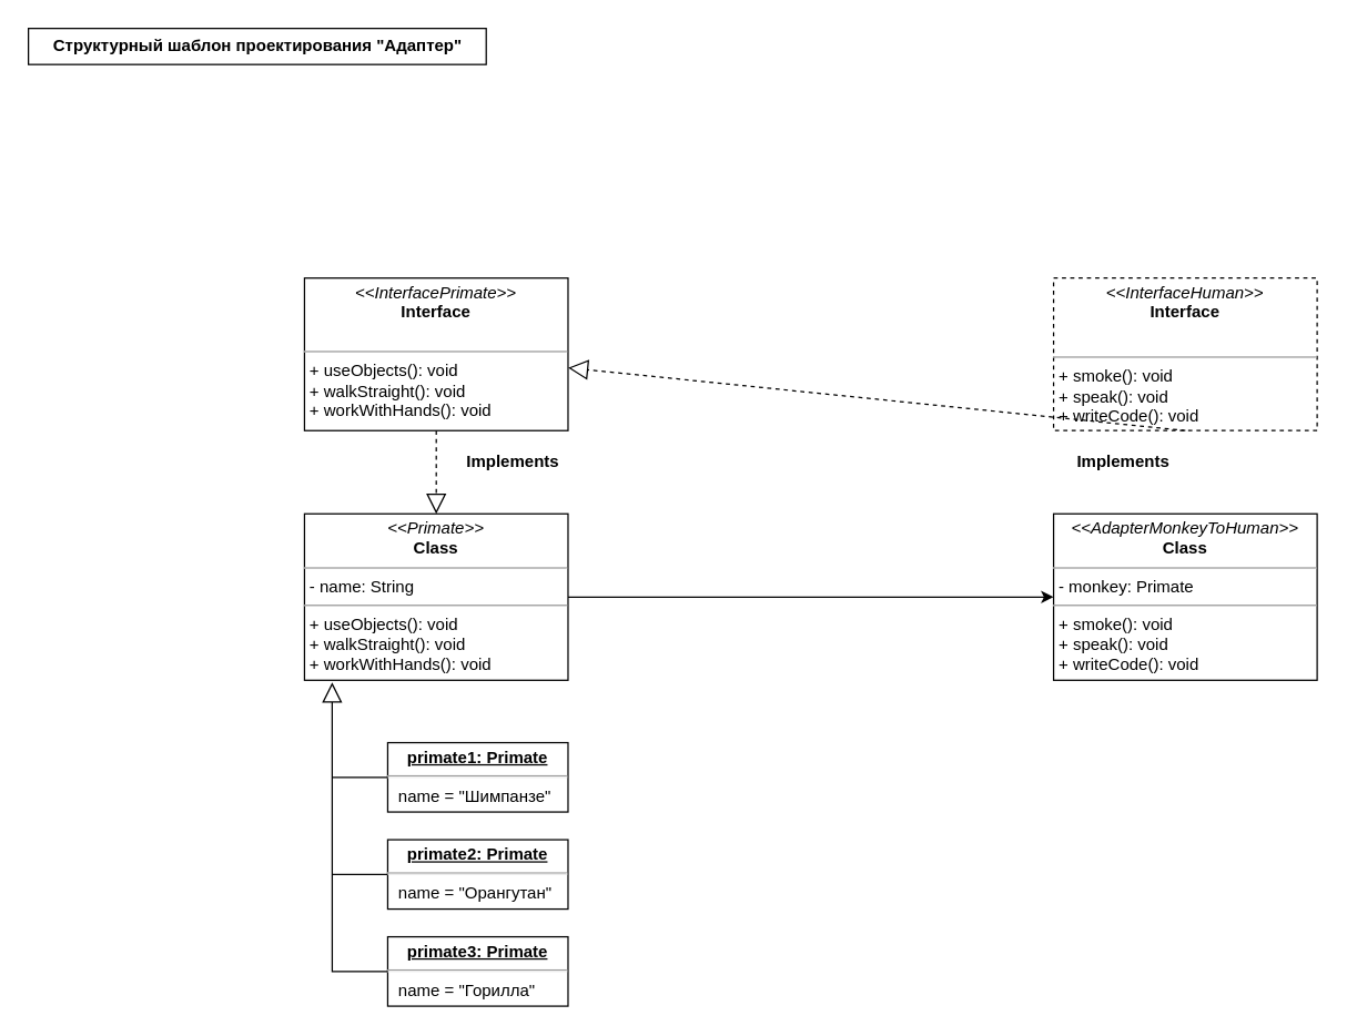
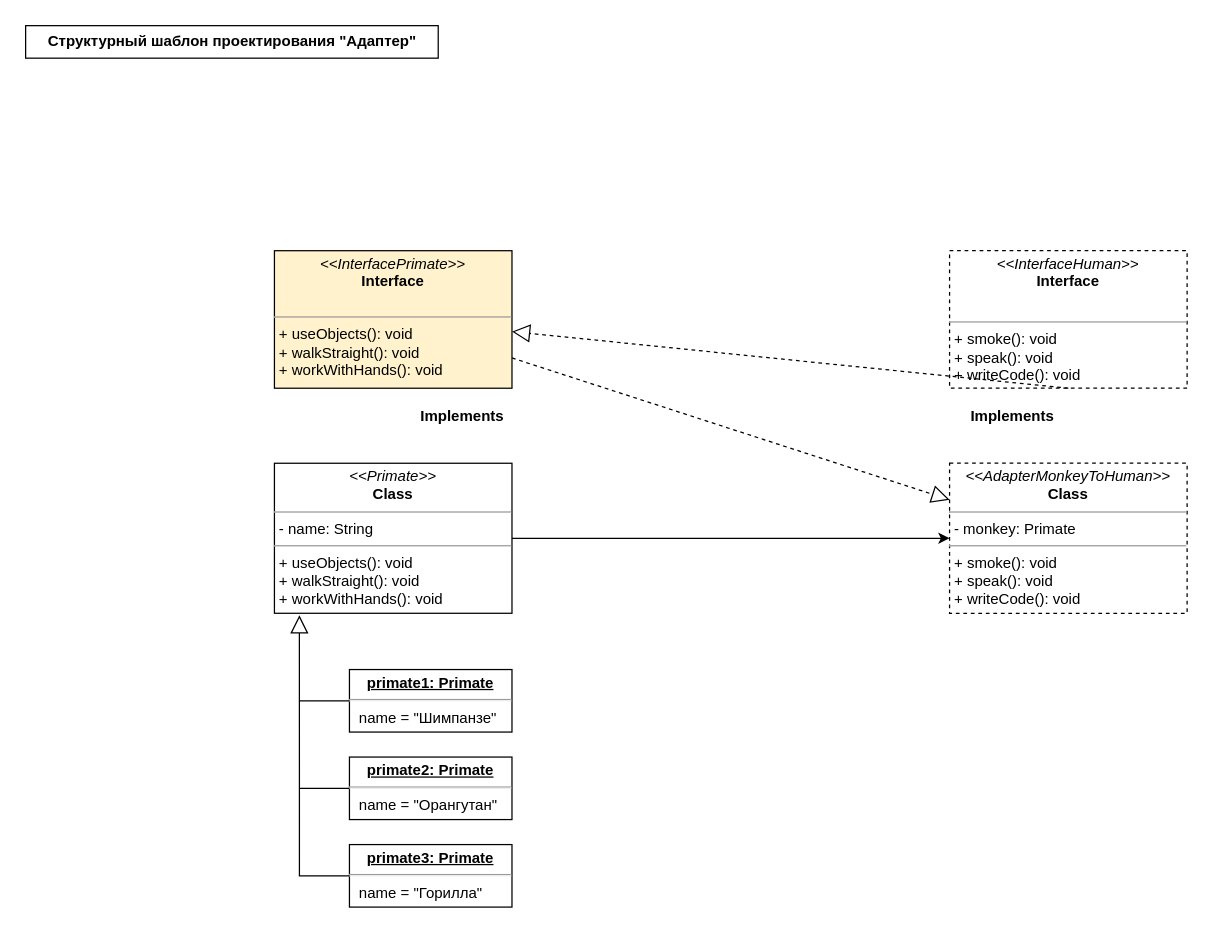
  <mxCell id="0" />
  <mxCell id="1" parent="0" />
  <mxCell id="2" value="Структурный шаблон проектирования &quot;Адаптер&quot;" style="text;align=center;fontStyle=1;verticalAlign=middle;spacingLeft=3;spacingRight=3;strokeColor=default;rotatable=0;points=[[0,0.5],[1,0.5]];portConstraint=eastwest;html=1;" parent="1" vertex="1"><mxGeometry x="20" y="20" width="330" height="26" as="geometry" /></mxCell>
- <mxCell id="3" value="&lt;p style=&quot;margin:0px;margin-top:4px;text-align:center;&quot;&gt;&lt;i&gt;&amp;lt;&amp;lt;AdapterMonkeyToHuman&amp;gt;&amp;gt;&lt;/i&gt;&lt;br&gt;&lt;b&gt;Class&lt;/b&gt;&lt;/p&gt;&lt;hr size=&quot;1&quot;&gt;&lt;p style=&quot;margin:0px;margin-left:4px;&quot;&gt;- monkey: Primate&lt;br&gt;&lt;/p&gt;&lt;hr size=&quot;1&quot;&gt;&lt;p style=&quot;margin:0px;margin-left:4px;&quot;&gt;+ smoke(): void&lt;br&gt;+ speak(): void&lt;/p&gt;&lt;p style=&quot;margin:0px;margin-left:4px;&quot;&gt;+ writeCode(): void&lt;/p&gt;" style="verticalAlign=top;align=left;overflow=fill;fontSize=12;fontFamily=Helvetica;html=1;whiteSpace=wrap;" vertex="1" parent="1"><mxGeometry x="759" y="370" width="190" height="120" as="geometry" /></mxCell>
+ <mxCell id="3" value="&lt;p style=&quot;margin:0px;margin-top:4px;text-align:center;&quot;&gt;&lt;i&gt;&amp;lt;&amp;lt;AdapterMonkeyToHuman&amp;gt;&amp;gt;&lt;/i&gt;&lt;br&gt;&lt;b&gt;Class&lt;/b&gt;&lt;/p&gt;&lt;hr size=&quot;1&quot;&gt;&lt;p style=&quot;margin:0px;margin-left:4px;&quot;&gt;- monkey: Primate&lt;br&gt;&lt;/p&gt;&lt;hr size=&quot;1&quot;&gt;&lt;p style=&quot;margin:0px;margin-left:4px;&quot;&gt;+ smoke(): void&lt;br&gt;+ speak(): void&lt;/p&gt;&lt;p style=&quot;margin:0px;margin-left:4px;&quot;&gt;+ writeCode(): void&lt;/p&gt;" style="verticalAlign=top;align=left;overflow=fill;fontSize=12;fontFamily=Helvetica;html=1;whiteSpace=wrap;dashed=1;" vertex="1" parent="1"><mxGeometry x="759" y="370" width="190" height="120" as="geometry" /></mxCell>
  <mxCell id="4" value="&lt;p style=&quot;margin:0px;margin-top:4px;text-align:center;&quot;&gt;&lt;i&gt;&amp;lt;&amp;lt;InterfaceHuman&amp;gt;&amp;gt;&lt;/i&gt;&lt;br&gt;&lt;b&gt;Interface&lt;/b&gt;&lt;/p&gt;&lt;p style=&quot;margin:0px;margin-top:4px;text-align:center;&quot;&gt;&lt;b&gt;&lt;br&gt;&lt;/b&gt;&lt;/p&gt;&lt;hr size=&quot;1&quot;&gt;&lt;p style=&quot;margin:0px;margin-left:4px;&quot;&gt;&lt;/p&gt;&lt;p style=&quot;margin:0px;margin-left:4px;&quot;&gt;+ smoke(): void&lt;br&gt;+ speak(): void&lt;/p&gt;&lt;p style=&quot;margin:0px;margin-left:4px;&quot;&gt;+ writeCode(): void&lt;/p&gt;" style="verticalAlign=top;align=left;overflow=fill;fontSize=12;fontFamily=Helvetica;html=1;whiteSpace=wrap;dashed=1;" vertex="1" parent="1"><mxGeometry x="759" y="200" width="190" height="110" as="geometry" /></mxCell>
  <mxCell id="5" value="" style="endArrow=block;dashed=1;endFill=0;endSize=12;html=1;rounded=0;exitX=0.5;exitY=1;exitDx=0;exitDy=0;" edge="1" parent="1" source="4" target="11"><mxGeometry width="160" relative="1" as="geometry"><mxPoint x="799" y="345" as="sourcePoint" /><mxPoint x="959" y="345" as="targetPoint" /></mxGeometry></mxCell>
  <mxCell id="6" value="&lt;p style=&quot;margin:0px;margin-top:4px;text-align:center;text-decoration:underline;&quot;&gt;&lt;b&gt;primate1: Primate&lt;/b&gt;&lt;/p&gt;&lt;hr&gt;&lt;p style=&quot;margin:0px;margin-left:8px;&quot;&gt;name = &quot;Шимпанзе&quot;&lt;br&gt;&lt;/p&gt;" style="verticalAlign=top;align=left;overflow=fill;fontSize=12;fontFamily=Helvetica;html=1;whiteSpace=wrap;" vertex="1" parent="1"><mxGeometry x="279" y="535" width="130" height="50" as="geometry" /></mxCell>
  <mxCell id="7" value="&lt;p style=&quot;margin:0px;margin-top:4px;text-align:center;text-decoration:underline;&quot;&gt;&lt;b&gt;primate2: Primate&lt;/b&gt;&lt;/p&gt;&lt;hr&gt;&lt;p style=&quot;margin:0px;margin-left:8px;&quot;&gt;name = &quot;Орангутан&lt;span style=&quot;background-color: initial;&quot;&gt;&quot;&lt;/span&gt;&lt;/p&gt;" style="verticalAlign=top;align=left;overflow=fill;fontSize=12;fontFamily=Helvetica;html=1;whiteSpace=wrap;" vertex="1" parent="1"><mxGeometry x="279" y="605" width="130" height="50" as="geometry" /></mxCell>
  <mxCell id="8" value="&lt;p style=&quot;margin:0px;margin-top:4px;text-align:center;text-decoration:underline;&quot;&gt;&lt;b&gt;primate3: Primate&lt;/b&gt;&lt;/p&gt;&lt;hr&gt;&lt;p style=&quot;margin:0px;margin-left:8px;&quot;&gt;name = &quot;Горилла&lt;span style=&quot;background-color: initial;&quot;&gt;&quot;&lt;/span&gt;&lt;/p&gt;" style="verticalAlign=top;align=left;overflow=fill;fontSize=12;fontFamily=Helvetica;html=1;whiteSpace=wrap;" vertex="1" parent="1"><mxGeometry x="279" y="675" width="130" height="50" as="geometry" /></mxCell>
  <mxCell id="9" style="edgeStyle=orthogonalEdgeStyle;rounded=0;orthogonalLoop=1;jettySize=auto;html=1;exitX=1;exitY=0.5;exitDx=0;exitDy=0;entryX=0;entryY=0.5;entryDx=0;entryDy=0;dashed=0;" edge="1" parent="1" source="10" target="3"><mxGeometry relative="1" as="geometry" /></mxCell>
  <mxCell id="10" value="&lt;p style=&quot;margin:0px;margin-top:4px;text-align:center;&quot;&gt;&lt;i&gt;&amp;lt;&amp;lt;Primate&amp;gt;&amp;gt;&lt;/i&gt;&lt;br&gt;&lt;b&gt;Class&lt;/b&gt;&lt;/p&gt;&lt;hr size=&quot;1&quot;&gt;&lt;p style=&quot;margin:0px;margin-left:4px;&quot;&gt;- name: String&lt;br&gt;&lt;/p&gt;&lt;hr size=&quot;1&quot;&gt;&lt;p style=&quot;margin:0px;margin-left:4px;&quot;&gt;+&amp;nbsp;useObjects&lt;span style=&quot;background-color: initial;&quot;&gt;(): void&lt;/span&gt;&lt;/p&gt;&lt;p style=&quot;margin:0px;margin-left:4px;&quot;&gt;+&amp;nbsp;walkStraight&lt;span style=&quot;background-color: initial;&quot;&gt;(): void&lt;/span&gt;&lt;/p&gt;&lt;p style=&quot;margin:0px;margin-left:4px;&quot;&gt;+&amp;nbsp;workWithHands&lt;span style=&quot;background-color: initial;&quot;&gt;(): void&lt;/span&gt;&lt;/p&gt;" style="verticalAlign=top;align=left;overflow=fill;fontSize=12;fontFamily=Helvetica;html=1;whiteSpace=wrap;" vertex="1" parent="1"><mxGeometry x="219" y="370" width="190" height="120" as="geometry" /></mxCell>
- <mxCell id="11" value="&lt;p style=&quot;margin:0px;margin-top:4px;text-align:center;&quot;&gt;&lt;i&gt;&amp;lt;&amp;lt;InterfacePrimate&amp;gt;&amp;gt;&lt;/i&gt;&lt;br&gt;&lt;b&gt;Interface&lt;/b&gt;&lt;/p&gt;&lt;p style=&quot;margin:0px;margin-left:4px;&quot;&gt;&lt;br&gt;&lt;/p&gt;&lt;hr size=&quot;1&quot;&gt;&lt;p style=&quot;margin:0px;margin-left:4px;&quot;&gt;+&amp;nbsp;useObjects&lt;span style=&quot;background-color: initial;&quot;&gt;(): void&lt;/span&gt;&lt;/p&gt;&lt;p style=&quot;margin:0px;margin-left:4px;&quot;&gt;+&amp;nbsp;walkStraight&lt;span style=&quot;background-color: initial;&quot;&gt;(): void&lt;/span&gt;&lt;/p&gt;&lt;p style=&quot;margin:0px;margin-left:4px;&quot;&gt;+&amp;nbsp;workWithHands&lt;span style=&quot;background-color: initial;&quot;&gt;(): void&lt;/span&gt;&lt;/p&gt;" style="verticalAlign=top;align=left;overflow=fill;fontSize=12;fontFamily=Helvetica;html=1;whiteSpace=wrap;" vertex="1" parent="1"><mxGeometry x="219" y="200" width="190" height="110" as="geometry" /></mxCell>
- <mxCell id="12" value="" style="endArrow=block;dashed=1;endFill=0;endSize=12;html=1;rounded=0;" edge="1" parent="1" source="11" target="10"><mxGeometry width="160" relative="1" as="geometry"><mxPoint x="499" y="580" as="sourcePoint" /><mxPoint x="659" y="580" as="targetPoint" /></mxGeometry></mxCell>
+ <mxCell id="11" value="&lt;p style=&quot;margin:0px;margin-top:4px;text-align:center;&quot;&gt;&lt;i&gt;&amp;lt;&amp;lt;InterfacePrimate&amp;gt;&amp;gt;&lt;/i&gt;&lt;br&gt;&lt;b&gt;Interface&lt;/b&gt;&lt;/p&gt;&lt;p style=&quot;margin:0px;margin-left:4px;&quot;&gt;&lt;br&gt;&lt;/p&gt;&lt;hr size=&quot;1&quot;&gt;&lt;p style=&quot;margin:0px;margin-left:4px;&quot;&gt;+&amp;nbsp;useObjects&lt;span style=&quot;background-color: initial;&quot;&gt;(): void&lt;/span&gt;&lt;/p&gt;&lt;p style=&quot;margin:0px;margin-left:4px;&quot;&gt;+&amp;nbsp;walkStraight&lt;span style=&quot;background-color: initial;&quot;&gt;(): void&lt;/span&gt;&lt;/p&gt;&lt;p style=&quot;margin:0px;margin-left:4px;&quot;&gt;+&amp;nbsp;workWithHands&lt;span style=&quot;background-color: initial;&quot;&gt;(): void&lt;/span&gt;&lt;/p&gt;" style="verticalAlign=top;align=left;overflow=fill;fontSize=12;fontFamily=Helvetica;html=1;whiteSpace=wrap;fillColor=#fff2cc;" vertex="1" parent="1"><mxGeometry x="219" y="200" width="190" height="110" as="geometry" /></mxCell>
+ <mxCell id="12" value="" style="endArrow=block;dashed=1;endFill=0;endSize=12;html=1;rounded=0;" edge="1" parent="1" source="11" target="3"><mxGeometry width="160" relative="1" as="geometry"><mxPoint x="499" y="580" as="sourcePoint" /><mxPoint x="659" y="580" as="targetPoint" /></mxGeometry></mxCell>
  <mxCell id="13" value="" style="endArrow=block;endFill=0;endSize=12;html=1;rounded=0;exitX=0;exitY=0.5;exitDx=0;exitDy=0;entryX=0.105;entryY=1.013;entryDx=0;entryDy=0;entryPerimeter=0;" edge="1" parent="1" source="8" target="10"><mxGeometry width="160" relative="1" as="geometry"><mxPoint x="179" y="559.5" as="sourcePoint" /><mxPoint x="339" y="559.5" as="targetPoint" /><Array as="points"><mxPoint x="239" y="700" /></Array></mxGeometry></mxCell>
  <mxCell id="14" value="" style="line;strokeWidth=1;fillColor=none;align=left;verticalAlign=middle;spacingTop=-1;spacingLeft=3;spacingRight=3;rotatable=0;labelPosition=right;points=[];portConstraint=eastwest;strokeColor=inherit;" vertex="1" parent="1"><mxGeometry x="239" y="556" width="40" height="8" as="geometry" /></mxCell>
  <mxCell id="15" value="" style="line;strokeWidth=1;fillColor=none;align=left;verticalAlign=middle;spacingTop=-1;spacingLeft=3;spacingRight=3;rotatable=0;labelPosition=right;points=[];portConstraint=eastwest;strokeColor=inherit;" vertex="1" parent="1"><mxGeometry x="239" y="626" width="40" height="8" as="geometry" /></mxCell>
  <mxCell id="16" value="Implements" style="text;align=center;fontStyle=1;verticalAlign=middle;spacingLeft=3;spacingRight=3;strokeColor=none;rotatable=0;points=[[0,0.5],[1,0.5]];portConstraint=eastwest;html=1;opacity=40;" vertex="1" parent="1"><mxGeometry x="329" y="320" width="80" height="26" as="geometry" /></mxCell>
  <mxCell id="17" value="Implements" style="text;align=center;fontStyle=1;verticalAlign=middle;spacingLeft=3;spacingRight=3;strokeColor=none;rotatable=0;points=[[0,0.5],[1,0.5]];portConstraint=eastwest;html=1;opacity=40;" vertex="1" parent="1"><mxGeometry x="769" y="320" width="80" height="26" as="geometry" /></mxCell>
